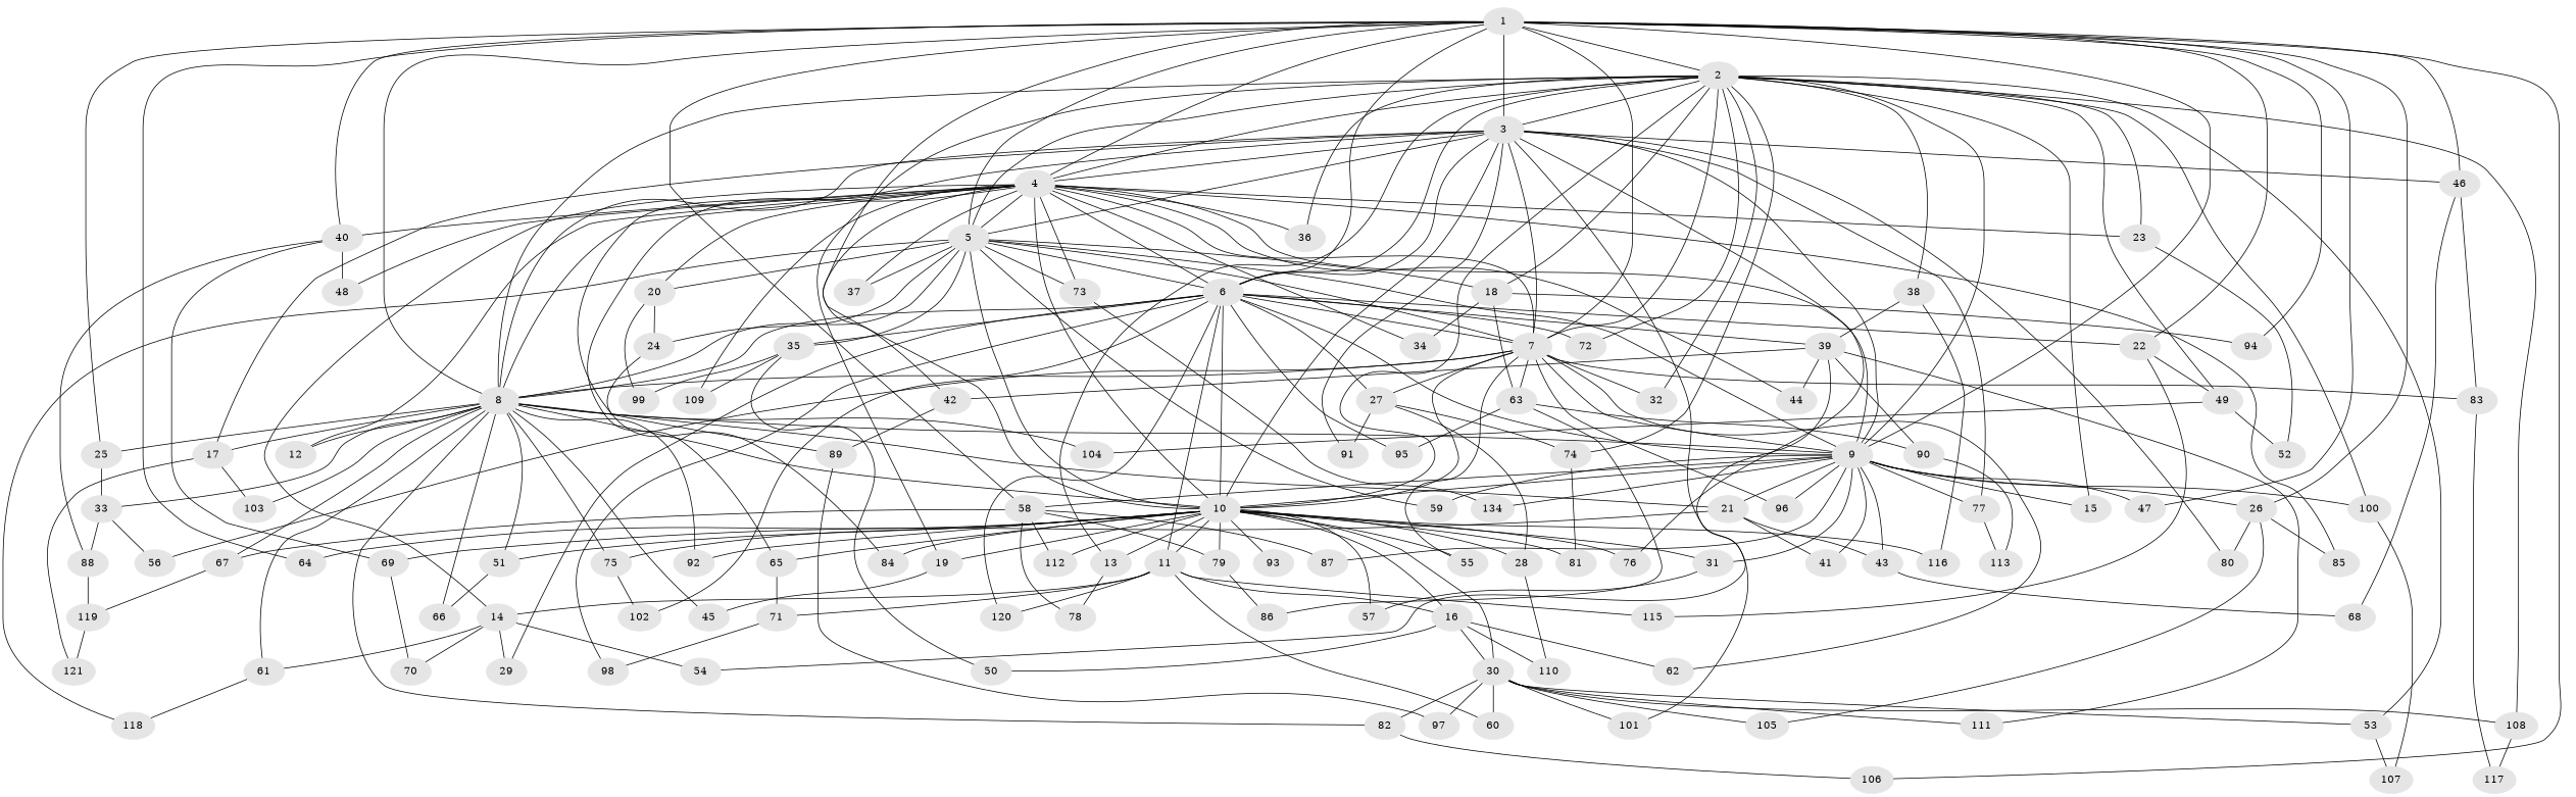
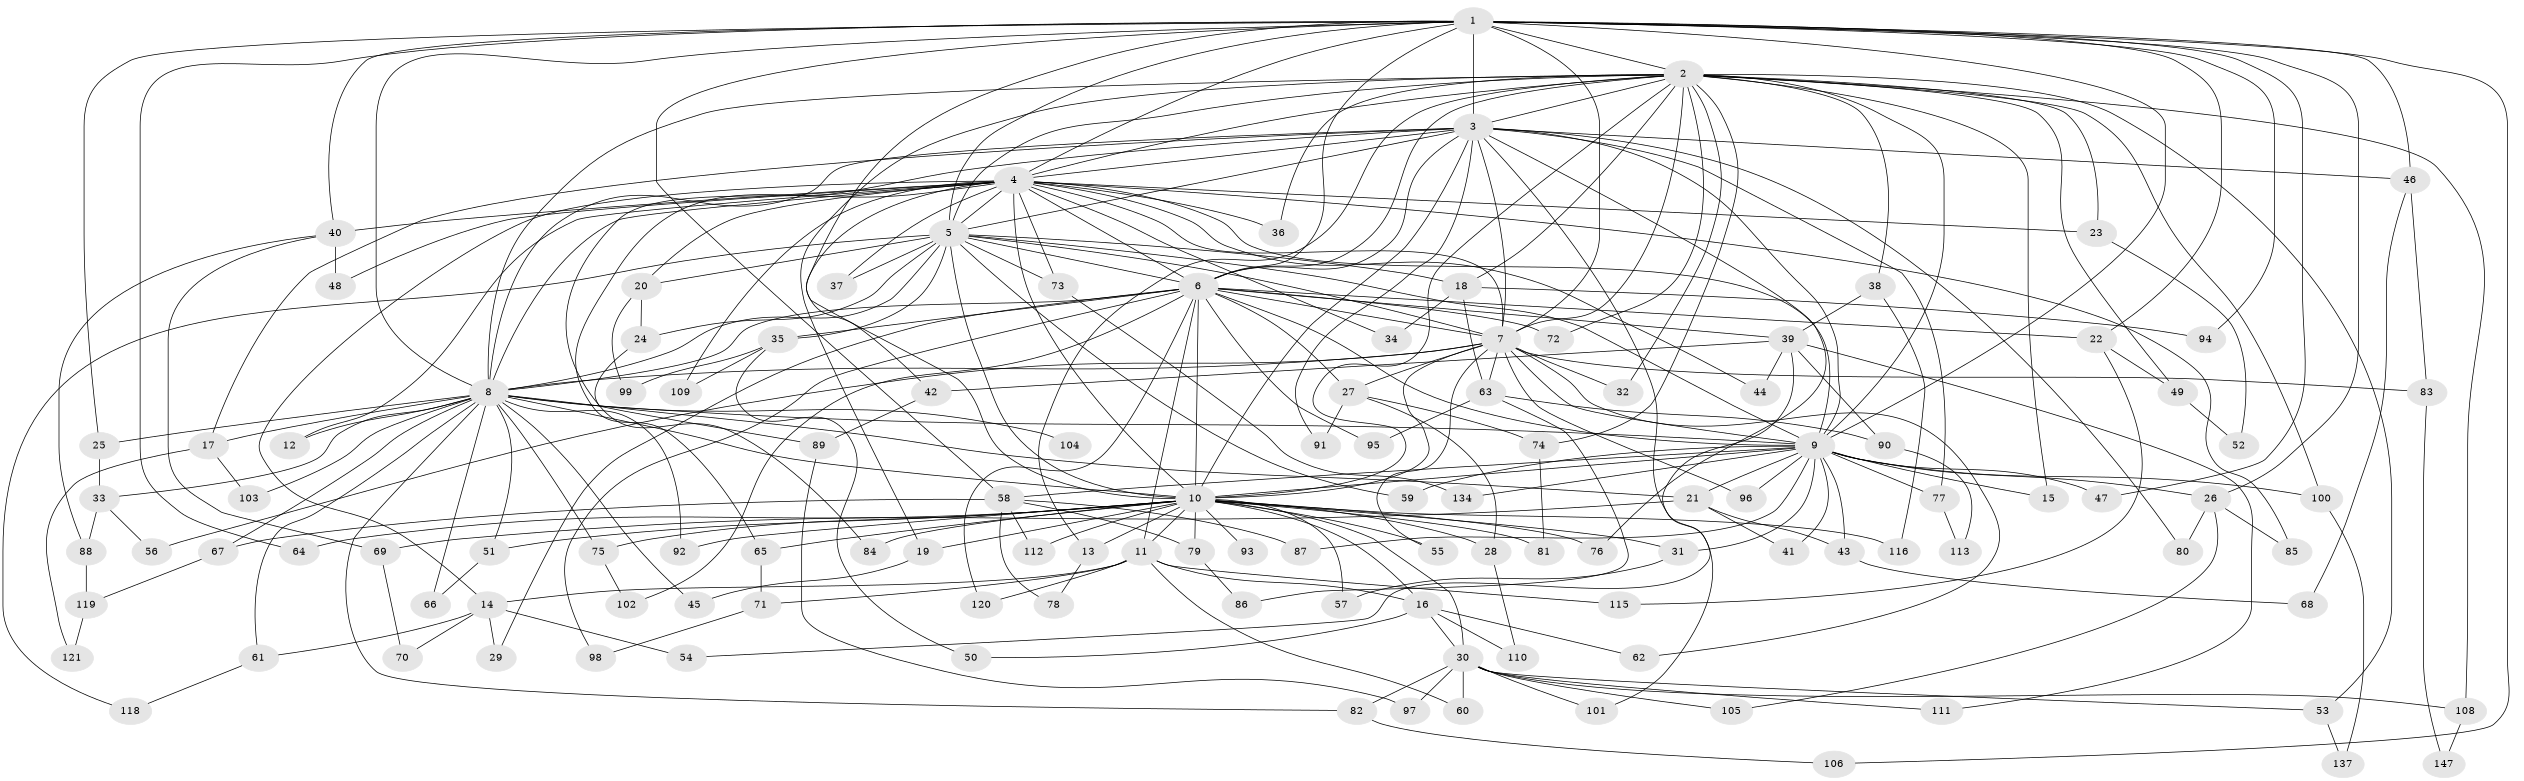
  graph {
    node [color=gray90 style=filled]
    1
    2
    3
    4
    5
    6
    7
    8
    9
    10
    22
    25
    26
    40
    46
    47
    58
    64
    94
    106
    13
    15
    18
    19
    23
    32
    36
    38
    49
    53
    72
    74
    100
    108
    17
    76
    77
    80
    89
    91
    101
    12
    14
    20
    34
    37
    42
    44
    48
    65
    73
    85
    109
    24
    35
    59
    118
    11
    27
    29
    39
    95
    98
    102
    120
    55
    56
    62
    63
    83
    96
    21
    33
    45
    51
    61
    66
    67
    75
    82
    92
    103
    104
    31
    41
    43
    87
    n88 [label=134]
    16
    28
    30
    57
    79
    81
    84
    93
    112
    116
    115
    105
    69
    88
    68
    78
    52
-   107
-   117
+   107 [label=137]
+   117 [label=147]
    121
    113
    97
    54
    70
    99
    71
    50
    60
    111
    90
    86
    119
    110
    1 -- 2
    1 -- 3
    1 -- 4
    1 -- 5
    1 -- 6
    1 -- 7
    1 -- 8
    1 -- 9
    1 -- 10
    1 -- 22
    1 -- 25
    1 -- 26
    1 -- 40
    1 -- 46
    1 -- 47
    1 -- 58
    1 -- 64
    1 -- 94
    1 -- 106
    2 -- 3
    2 -- 4
    2 -- 5
    2 -- 6
    2 -- 7
    2 -- 8
    2 -- 9
    2 -- 10
    2 -- 13
    2 -- 15
    2 -- 18
    2 -- 19
    2 -- 23
    2 -- 32
    2 -- 36
    2 -- 38
    2 -- 49
    2 -- 53
    2 -- 72
    2 -- 74
    2 -- 100
    2 -- 108
    3 -- 4
    3 -- 5
    3 -- 6
    3 -- 7
    3 -- 8
    3 -- 9
    3 -- 10
    3 -- 46
    3 -- 17
    3 -- 76
    3 -- 77
    3 -- 80
    3 -- 89
    3 -- 91
    3 -- 101
    4 -- 5
    4 -- 6
    4 -- 7
    4 -- 8
    4 -- 9
    4 -- 10
    4 -- 40
    4 -- 23
    4 -- 36
    4 -- 12
    4 -- 14
    4 -- 20
    4 -- 34
    4 -- 37
    4 -- 42
    4 -- 44
    4 -- 48
    4 -- 65
    4 -- 73
    4 -- 85
    4 -- 109
    5 -- 6
    5 -- 7
    5 -- 8
    5 -- 9
    5 -- 10
    5 -- 18
    5 -- 20
    5 -- 37
    5 -- 73
    5 -- 24
    5 -- 35
    5 -- 59
    5 -- 118
    6 -- 7
    6 -- 8
    6 -- 9
    6 -- 10
    6 -- 22
    6 -- 72
    6 -- 35
    6 -- 11
    6 -- 27
    6 -- 29
    6 -- 39
    6 -- 95
    6 -- 98
    6 -- 102
    6 -- 120
    7 -- 8
    7 -- 9
    7 -- 10
    7 -- 32
    7 -- 27
    7 -- 55
    7 -- 56
    7 -- 62
    7 -- 63
    7 -- 83
    7 -- 96
    8 -- 9
    8 -- 10
    8 -- 25
    8 -- 17
    8 -- 12
    8 -- 21
    8 -- 33
    8 -- 45
    8 -- 51
    8 -- 61
    8 -- 66
    8 -- 67
    8 -- 75
    8 -- 82
    8 -- 92
    8 -- 103
    8 -- 104
    9 -- 10
    9 -- 26
    9 -- 47
    9 -- 58
    9 -- 15
    9 -- 100
    9 -- 77
    9 -- 59
    9 -- 96
    9 -- 21
    9 -- 31
    9 -- 41
    9 -- 43
    9 -- 87
    9 -- n88
    10 -- 64
    10 -- 13
    10 -- 19
    10 -- 76
    10 -- 65
    10 -- 11
    10 -- 55
    10 -- 51
    10 -- 75
    10 -- 92
    10 -- 31
    10 -- 16
    10 -- 28
    10 -- 30
    10 -- 57
    10 -- 79
    10 -- 81
    10 -- 84
    10 -- 93
    10 -- 112
    10 -- 116
    22 -- 49
    22 -- 115
    25 -- 33
    26 -- 80
    26 -- 85
    26 -- 105
    40 -- 48
    40 -- 69
    40 -- 88
    46 -- 83
    46 -- 68
    58 -- 67
    58 -- 87
    58 -- 79
    58 -- 112
    58 -- 78
    13 -- 78
    18 -- 94
    18 -- 34
    18 -- 63
    19 -- 45
    23 -- 52
    38 -- 39
    38 -- 116
-   49 -- 104
    49 -- 52
    53 -- 107
    74 -- 81
    100 -- 107
    108 -- 117
    17 -- 103
    17 -- 121
    77 -- 113
    89 -- 97
    14 -- 29
    14 -- 61
    14 -- 54
    14 -- 70
    20 -- 24
    20 -- 99
    42 -- 89
    65 -- 71
    73 -- n88
    24 -- 84
    35 -- 109
    35 -- 99
    35 -- 50
    11 -- 14
    11 -- 120
    11 -- 16
    11 -- 115
    11 -- 71
    11 -- 60
    27 -- 74
    27 -- 91
    27 -- 28
    39 -- 42
    39 -- 44
    39 -- 54
    39 -- 111
    39 -- 90
    63 -- 95
    63 -- 90
    63 -- 86
    83 -- 117
    21 -- 41
    21 -- 43
    21 -- 69
    33 -- 56
    33 -- 88
    51 -- 66
    61 -- 118
    67 -- 119
    75 -- 102
    82 -- 106
    31 -- 57
    43 -- 68
    16 -- 62
    16 -- 30
    16 -- 50
    16 -- 110
    28 -- 110
    30 -- 53
    30 -- 108
    30 -- 101
    30 -- 82
    30 -- 105
    30 -- 97
    30 -- 60
    30 -- 111
    79 -- 86
    69 -- 70
    88 -- 119
    71 -- 98
    90 -- 113
    119 -- 121
  }
